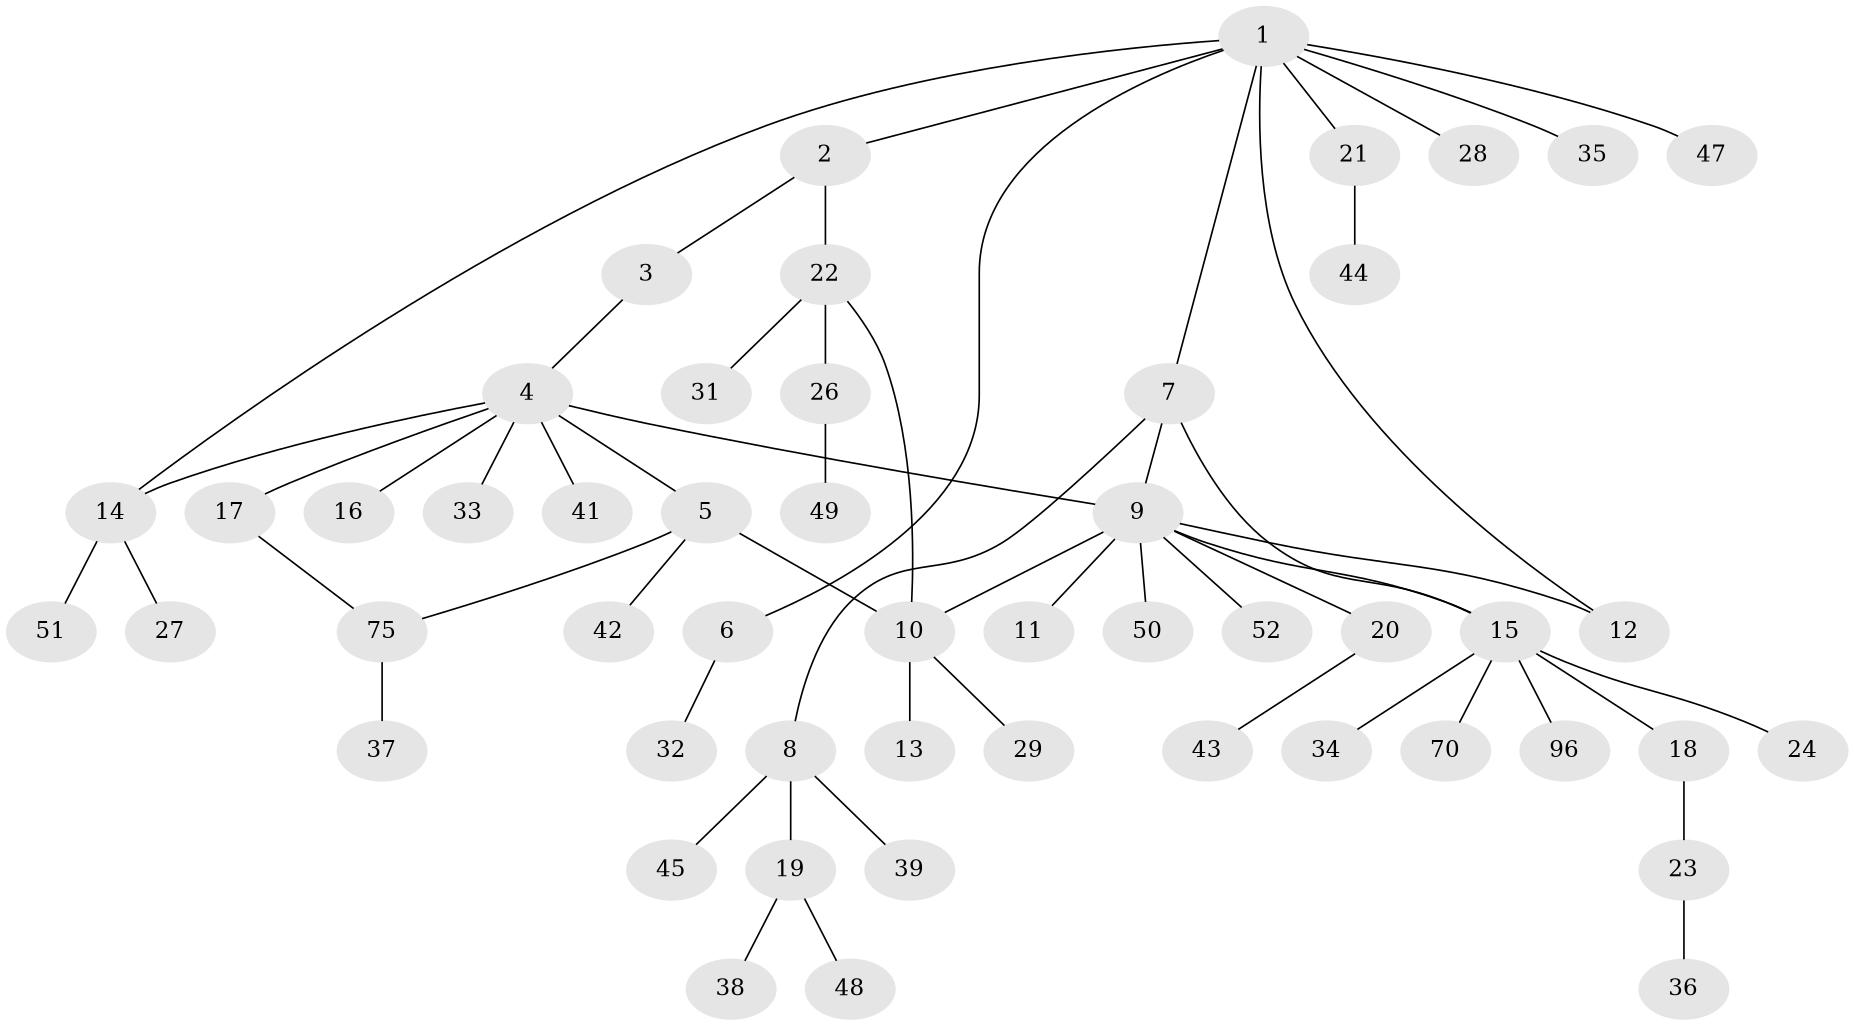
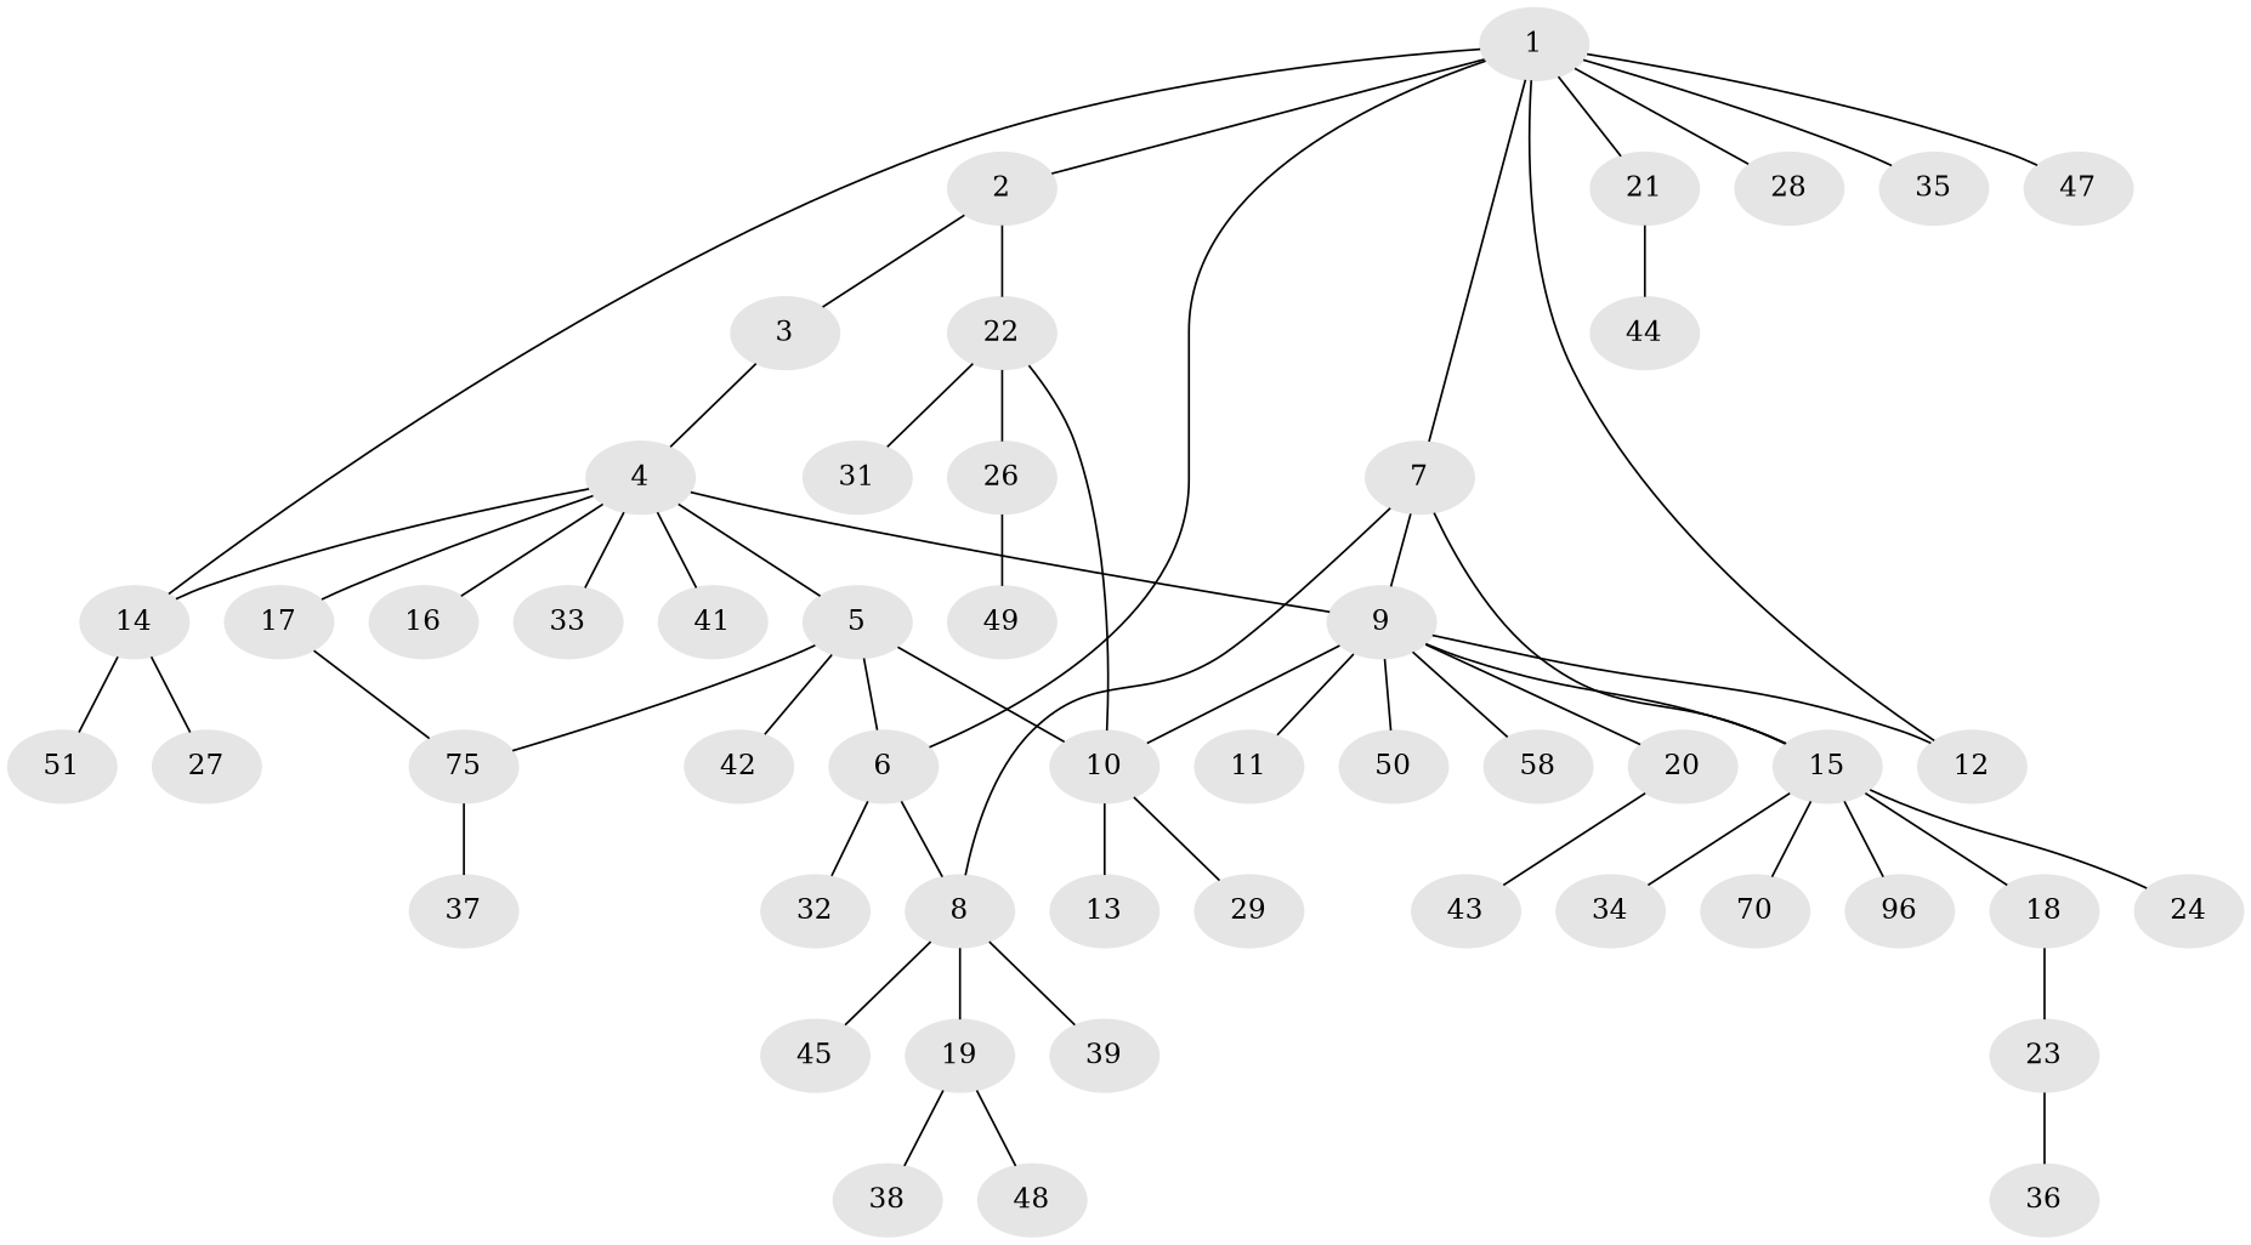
  graph {
    node [color=gray90 style=filled]
    1
    2
    6
    7
    12
    14
    21
    28
    35
    47
    3
    22
    8
    32
    9
    15
    27
    51
    44
    4
    10
    13
    29
    26
    31
    5
    16
    17
    33
    41
    n31 [label=75]
    42
    11
    20
    50
-   52
+   52 [label=58]
    37
    19
    39
    45
    18
    24
    34
    n44 [label=70]
    n45 [label=96]
    38
    48
    43
    23
    36
    49
    1 -- 2
    1 -- 6
    1 -- 7
    1 -- 12
    1 -- 14
    1 -- 21
    1 -- 28
    1 -- 35
    1 -- 47
    2 -- 3
    2 -- 22
+   6 -- 8
    6 -- 32
    7 -- 8
    7 -- 9
    7 -- 15
    14 -- 27
    14 -- 51
    21 -- 44
    3 -- 4
    22 -- 10
    22 -- 26
    22 -- 31
    8 -- 19
    8 -- 39
    8 -- 45
    9 -- 12
    9 -- 15
    9 -- 10
    9 -- 11
    9 -- 20
    9 -- 50
    9 -- 52
    15 -- 18
    15 -- 24
    15 -- 34
    15 -- n44
    15 -- n45
    4 -- 14
    4 -- 9
    4 -- 5
    4 -- 16
    4 -- 17
    4 -- 33
    4 -- 41
    10 -- 13
    10 -- 29
    26 -- 49
+   5 -- 6
    5 -- 10
    5 -- n31
    5 -- 42
    17 -- n31
    n31 -- 37
    20 -- 43
    19 -- 38
    19 -- 48
    18 -- 23
    23 -- 36
  }
